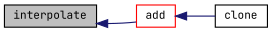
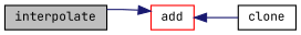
  digraph {
    fontname="JetBrains Mono"
    rankdir=LR
    node [color=black fontname="JetBrains Mono" fontsize=10 shape=record]
    edge [color=midnightblue dir=back fontname="JetBrains Mono" fontsize=10 labelfontname=Helvetica labelfontsize=10 style=solid]
    n1 [fillcolor=grey75 fontcolor=black height=0.2 label=interpolate style=filled width=0.4]
    n2 [color=red height=0.2 label=add width=0.4]
    n3 [height=0.2 label=clone width=0.4]
-   n1 -> n2
+   n2 -> n1
    n2 -> n3
  }
